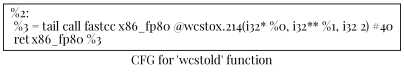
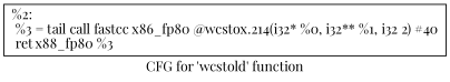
  digraph {
    label="CFG for 'wcstold' function"
    fontname="Playfair Display"
-   n1 [label="{%2:\l  %3 = tail call fastcc x86_fp80 @wcstox.214(i32* %0, i32** %1, i32 2) #40\l  ret x86_fp80 %3\l}" shape=record fontname="Playfair Display"]
+   n1 [label="{%2:\l  %3 = tail call fastcc x86_fp80 @wcstox.214(i32* %0, i32** %1, i32 2) #40\l  ret x88_fp80 %3\l}" shape=record fontname="Playfair Display"]
  }
